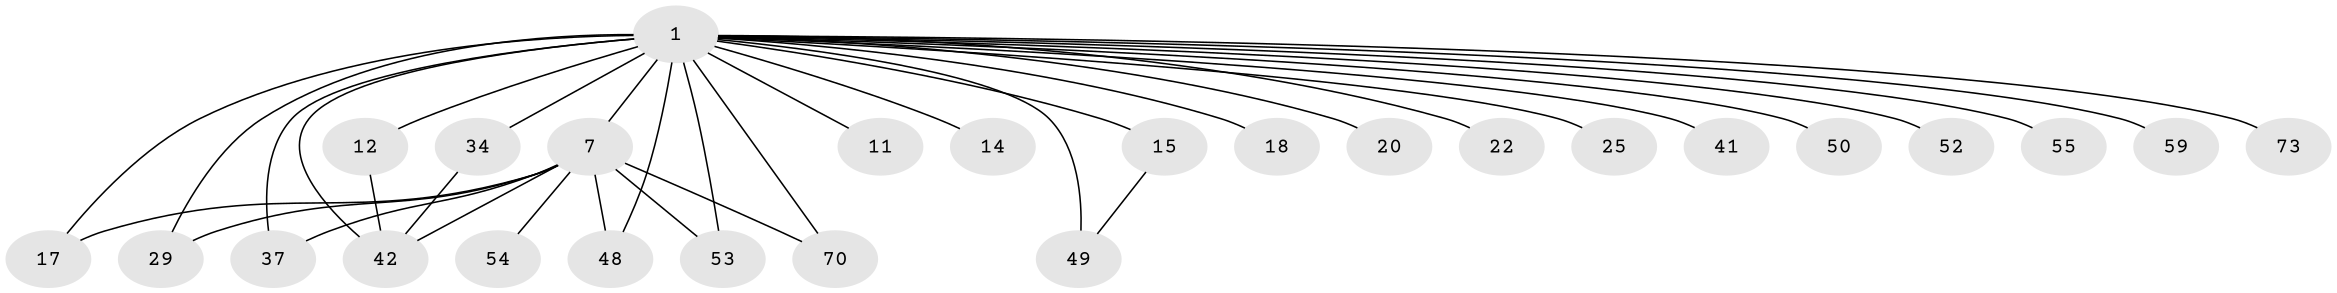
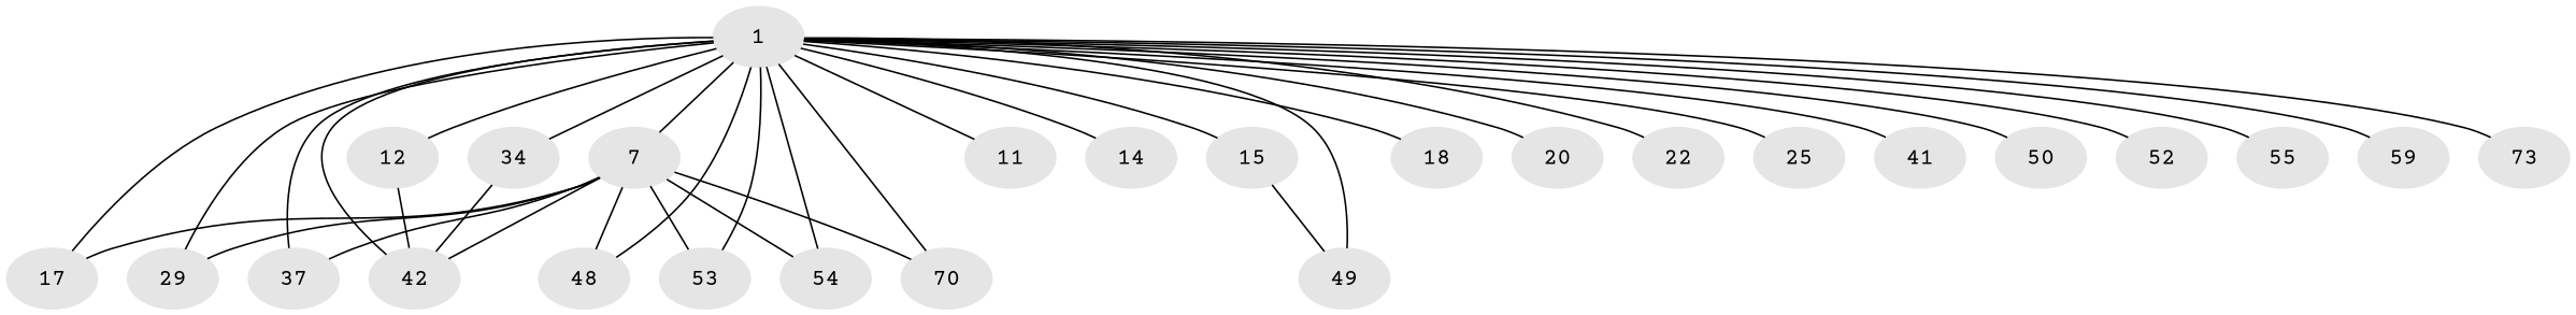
  graph {
    fontname="Courier Prime"
    node [color=gray90 fontname="Courier Prime" style=filled]
    edge [fontname="Courier Prime"]
    1 [super="+45+2+35+13"]
    7 [super="+57+31+28+76+92+63+46"]
    11
    12
    14
    15
    17
    18
    20
    22
    25
    29 [super="+38"]
    34
    37
    41
    42 [super="+72"]
    48
    49 [super="+74+56"]
    50 [super="+51"]
    52
    53
    54
    55
    59
    70 [super="+90"]
    73
    1 -- 7 [weight=22]
    1 -- 11 [weight=2]
    1 -- 12 [weight=3]
    1 -- 14 [weight=2]
    1 -- 15 [weight=2]
    1 -- 17
    1 -- 18 [weight=2]
    1 -- 20 [weight=2]
    1 -- 22 [weight=3]
    1 -- 25 [weight=2]
    1 -- 29 [weight=3]
    1 -- 34
    1 -- 37
    1 -- 41 [weight=2]
    1 -- 42 [weight=3]
    1 -- 48 [weight=2]
    1 -- 49 [weight=4]
    1 -- 50 [weight=3]
    1 -- 52 [weight=2]
    1 -- 53
+   1 -- 54
    1 -- 55 [weight=2]
    1 -- 59 [weight=2]
    1 -- 70 [weight=2]
    1 -- 73 [weight=2]
    7 -- 17
    7 -- 29
    7 -- 37
    7 -- 42
    7 -- 48
    7 -- 53
    7 -- 54
    7 -- 70
    12 -- 42
    15 -- 49
    34 -- 42
  }
